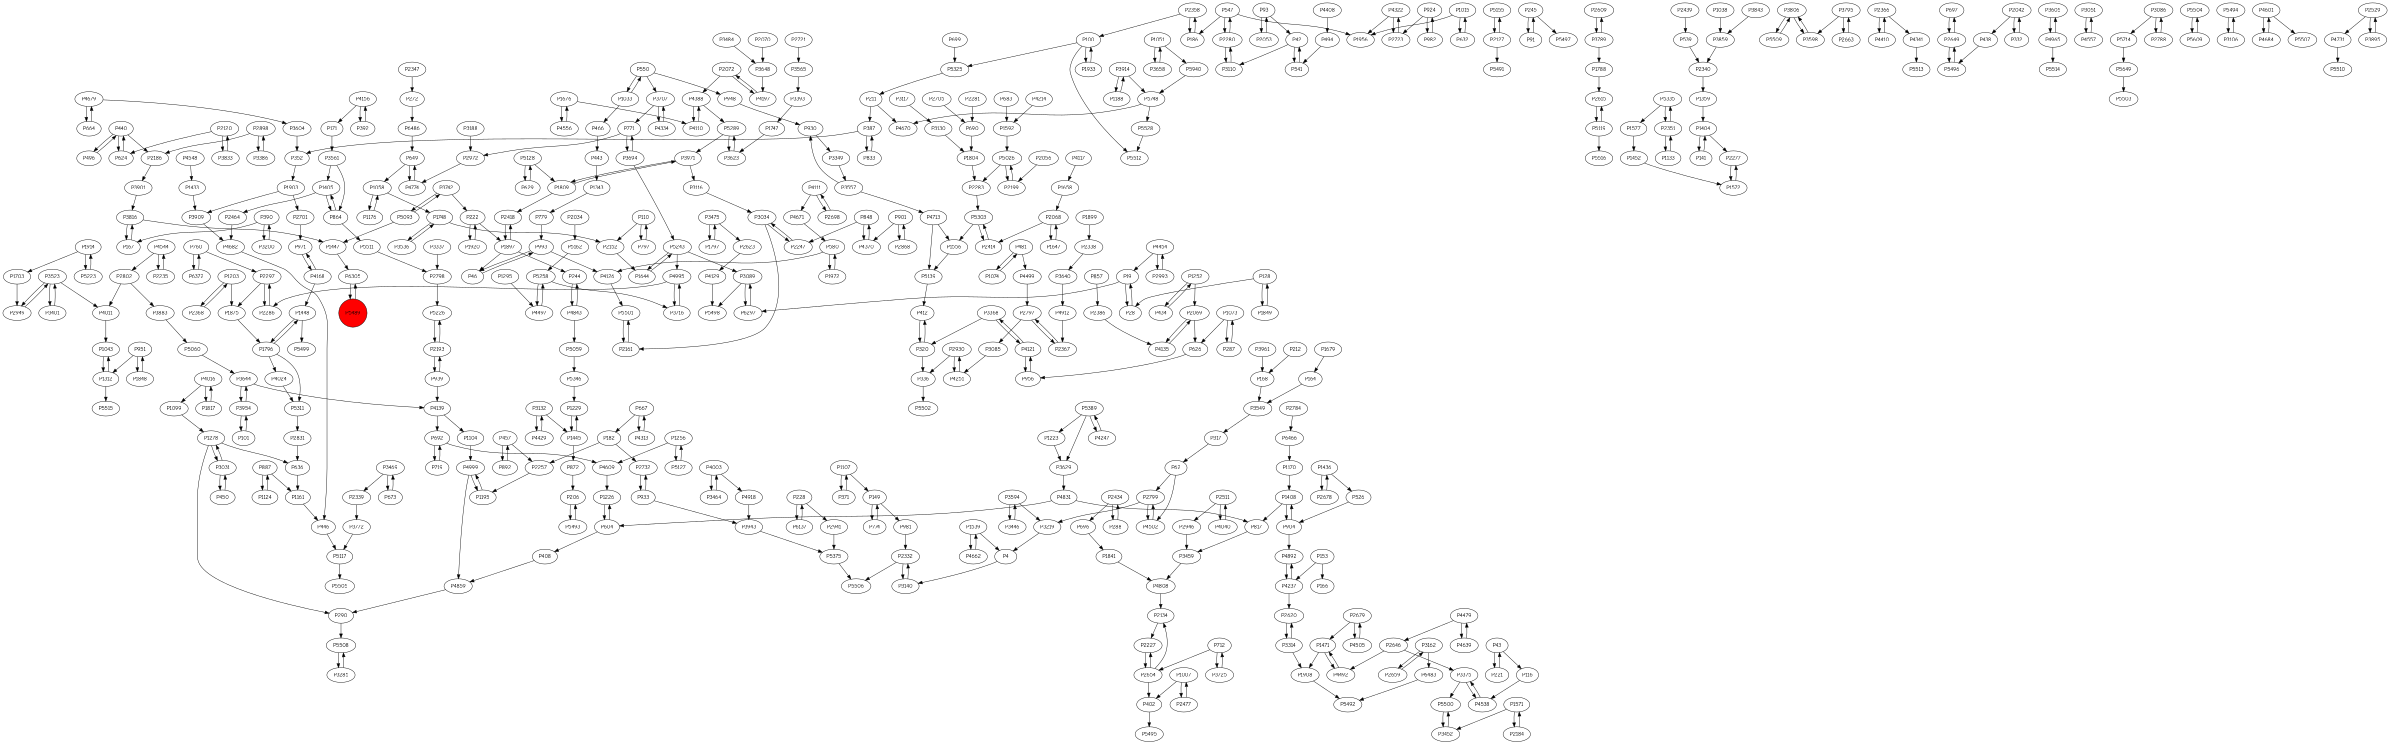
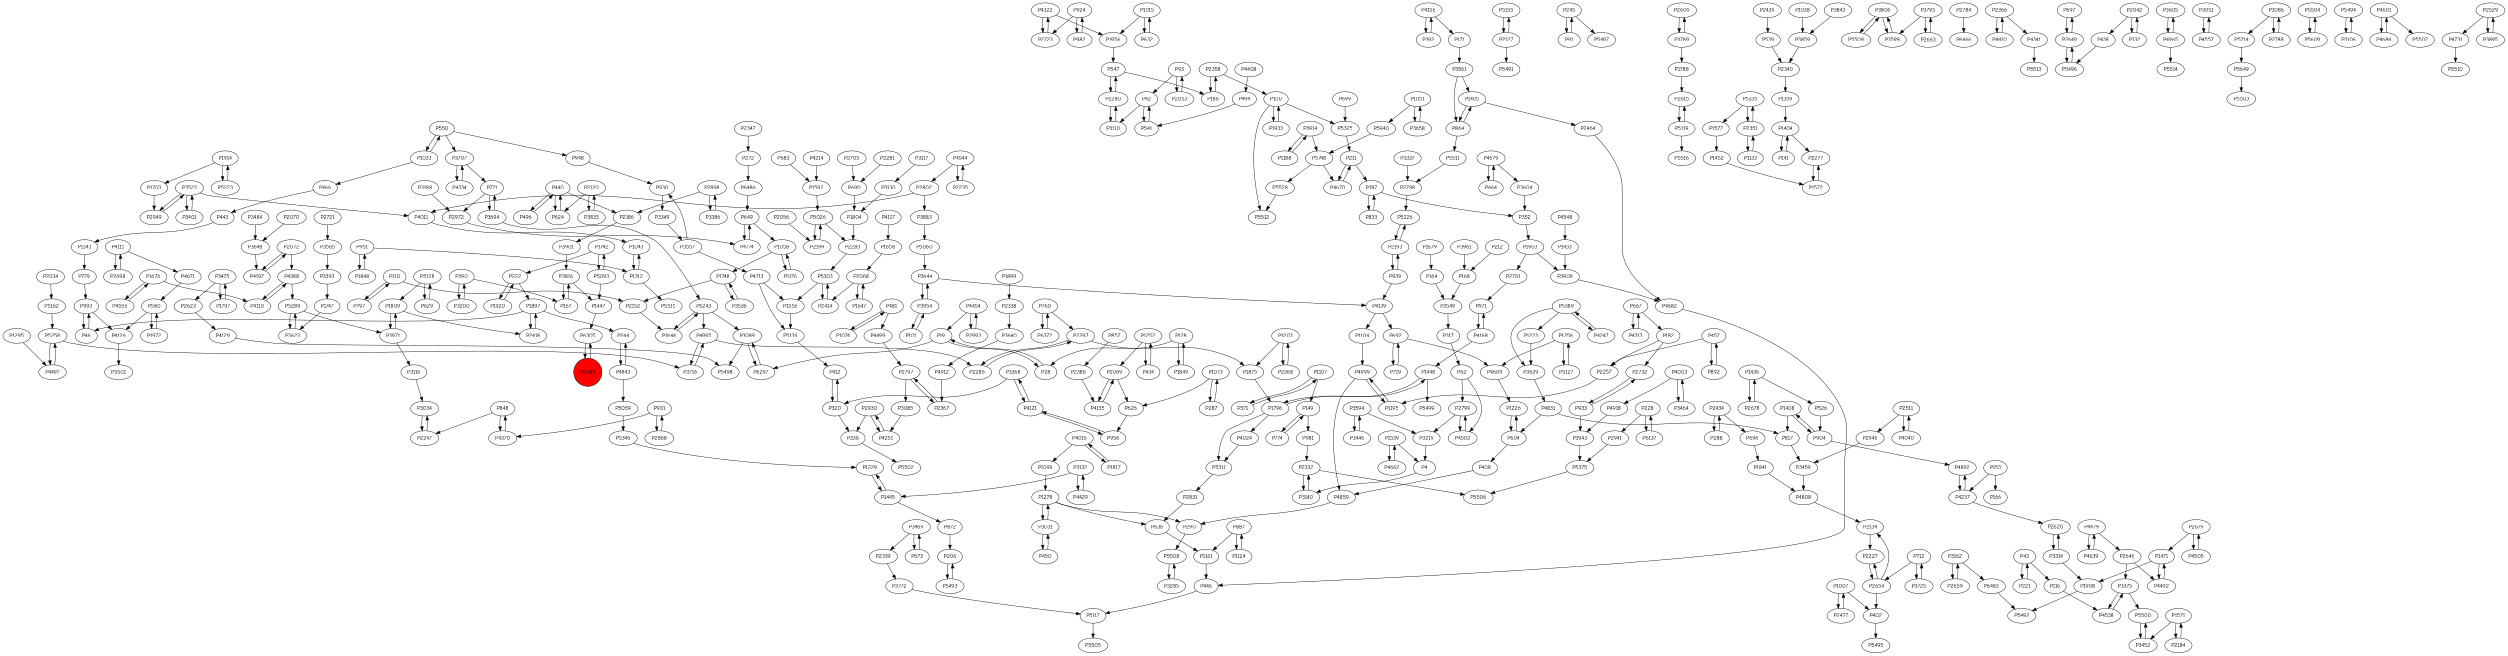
  digraph {
    fontname="Comic Neue"
    node [fontname="Comic Neue"]
    edge [fontname="Comic Neue"]
    P3523
    P2949
    P3401
    P4011
    P1043
    P1748
    P2152
    P3536
    P1644
    P5243
    P3031
    P1278
    P450
    P636
    P290
    P1161
    P5508
    P580
    P4126
    P1972
    P5501
-   P2161
    P1312
    P5515
    P19
    P6297
    P28
    P3089
    P5498
    P3909
    P4682
    P446
    P5117
    P168
    P3549
    P317
    P62
    P4502
    P2799
    P1256
    P5127
    P4609
    P1226
    P3188
    P2972
    P4774
    P649
    P1074
    P481
    P4499
    P2797
    P2072
    P4197
    P4388
    P5289
    P4110
    P667
    P182
    P4313
    P2732
    P2257
    P933
    P1195
    P2358
    P100
    P186
    P1933
    P5512
    P5325
    P211
    P5303
    P1556
    P2414
    P5139
    P412
    P2802
    P3883
    P5060
    P3644
    P5155
    P2127
    P5491
    P1007
    P2477
    P402
    P5495
    P3943
    P5375
    P982
    P924
    P2723
    P4322
    P1203
    P2368
    P1875
    P1796
    P440
    P2186
    P496
    P624
    P3901
    P3816
    P3130
    P1804
    P2283
    P3707
    P771
    P4334
    P3694
    P3594
    P3219
    P3446
    P4
    P3140
    P939
    P2193
    P4139
    P5226
    P692
    P1104
    P387
    P352
    P833
    P1903
    P2701
    P245
    P91
    P5497
    P4408
    P494
    P541
    P42
    P3117
    P604
    P408
    P4859
    P4168
    P971
    P1448
    P5499
    P1747
    P3623
    P3971
    P116
    P4538
    P3375
    P5500
    P2609
    P3789
    P1788
    P2615
    P1571
    P3452
    P2184
    P3475
    P1797
    P2623
    P4129
    P1252
    P434
    P2069
    P4135
    P626
    P5119
    P5516
    P1436
    P526
    P2678
    P904
    P4892
    P1408
    P5311
    P4024
    P1676
    P4556
    P6372
    P760
    P2297
    P2286
    P3648
    P4999
    P5128
    P1809
    P629
    P2418
    P1897
    P3116
    P3716
    P4995
    P2134
    P2227
    P2654
    P3162
    P6483
    P2659
    P5492
    P1033
    P466
    P550
    P443
    P948
    P1343
    P4544
    P2235
    P5489 [fillcolor=red shape=circle style=filled]
    P6305
    P2930
    P336
    P4251
    P5502
    P3954
    P5506
    P3464
    P4003
    P4918
    P779
    P993
    P46
    P2280
    P3110
    P547
    P4237
    P2620
    P3314
    P2993
    P4454
    P228
    P6137
    P2941
    P2332
    P1404
    P141
    P2277
    P1572
    P320
    P4843
    P5059
    P244
    P5346
    P1229
    P2070
    P2705
    P690
    P1914
    P1703
    P5223
    P712
    P3725
    P3806
    P3598
    P5509
    P2784
    P6466
-   P1170
    P951
    P1848
    P2366
    P4410
    P4341
    P5513
    P1058
    P1176
    P696
    P1841
    P4808
    P101
    P5748
    P4670
    P5528
    P3914
    P1188
    P1471
    P1908
    P4492
    P5258
    P4497
    P128
    P1849
    P2120
    P3833
    P1658
    P2068
    P1647
    P5335
    P1577
    P2351
    P1452
    P1133
    P1295
    P4548
    P1433
    P2339
    P3772
    P5505
    P5162
    P697
    P2649
    P5496
    P864
    P5511
    P1405
    P2798
    P2464
    P4370
    P848
    P2247
    P3034
    P2034
    P4117
    P3085
    P2367
    P2511
    P4040
    P2946
    P3459
    P4214
    P1592
    P5026
    P2199
    P1099
    P1447
    P167
    P3605
    P4965
    P5514
    P43
    P221
    P2831
    P872
    P206
    P5493
    P390
    P3200
    P3469
    P673
    P857
    P2386
    P3557
    P930
    P4713
    P3349
    P1956
    P149
    P774
    P981
    P2434
    P288
    P956
    P4121
    P3368
    P2340
    P1359
    P3337
    P457
    P892
    P2646
    P3742
    P5093
    P222
    P1920
    P3640
    P4912
    P3051
    P4557
    P719
    P817
    P3285
    P1051
    P3658
    P5940
    P539
    P1223
    P3629
    P4831
    P438
    P1445
    P3393
    P3086
    P5714
    P2788
    P5649
    P5503
    P2898
    P3386
    P5504
    P5609
    P1817
    P4016
    P5494
    P3106
    P1107
    P371
    P4601
    P4684
    P5507
    P171
    P3561
    P887
    P1124
    P2529
    P4731
    P3895
    P5510
    P5389
    P4247
    P4679
    P664
    P3604
    P2042
    P332
    P392
    P4156
    P6486
    P153
    P166
    P3132
    P4429
    P1073
    P287
    P164
    P2663
    P3795
    P93
    P2053
    P4479
    P4639
    P1015
    P632
    P3859
    P110
    P797
    P2679
    P4505
    P4111
    P2698
    P4671
    P1539
    P4662
    P683
    P2056
    P272
    P2338
    P901
    P2868
    P1899
    P2721
    P3565
    P2439
    P699
    P3484
    P2347
    P1038
    P3961
    P212
    P2281
    P3843
    P1679
    P3523 -> P2949
    P3523 -> P3401
    P3523 -> P4011
    P2949 -> P3523
    P3401 -> P3523
    P4011 -> P1043
    P1043 -> P1312
    P1748 -> P2152
    P1748 -> P3536
    P2152 -> P1644
    P3536 -> P1748
    P1644 -> P5243
    P5243 -> P1644
    P5243 -> P3089
    P5243 -> P4995
    P3031 -> P1278
    P3031 -> P450
    P1278 -> P3031
    P1278 -> P636
    P1278 -> P290
    P450 -> P3031
    P636 -> P1161
    P290 -> P5508
    P1161 -> P446
    P5508 -> P3285
    P580 -> P4126
    P580 -> P1972
    P4126 -> P5501
    P1972 -> P580
-   P5501 -> P2161
-   P2161 -> P5501
    P1312 -> P1043
    P1312 -> P5515
    P19 -> P6297
    P19 -> P28
    P6297 -> P3089
    P28 -> P19
    P3089 -> P6297
    P3089 -> P5498
    P3909 -> P4682
    P4682 -> P446
    P446 -> P5117
    P5117 -> P5505
    P168 -> P3549
    P3549 -> P317
    P317 -> P62
    P62 -> P4502
    P62 -> P2799
    P4502 -> P2799
    P2799 -> P4502
    P2799 -> P3219
    P1256 -> P5127
    P1256 -> P4609
    P5127 -> P1256
    P4609 -> P1226
    P1226 -> P604
    P3188 -> P2972
    P2972 -> P4774
    P4774 -> P649
    P649 -> P4774
    P649 -> P1058
    P1074 -> P481
    P481 -> P1074
    P481 -> P4499
    P4499 -> P2797
    P2797 -> P3085
    P2797 -> P2367
    P2072 -> P4197
    P2072 -> P4388
    P4197 -> P2072
    P4388 -> P5289
    P4388 -> P4110
    P5289 -> P3623
    P5289 -> P3971
    P4110 -> P4388
    P667 -> P182
    P667 -> P4313
    P182 -> P2732
    P182 -> P2257
    P4313 -> P667
    P2732 -> P933
    P2257 -> P1195
    P933 -> P2732
    P933 -> P3943
    P1195 -> P4999
    P2358 -> P100
    P2358 -> P186
    P100 -> P1933
    P100 -> P5512
    P100 -> P5325
    P186 -> P2358
    P1933 -> P100
    P5325 -> P211
    P211 -> P387
    P211 -> P4670
    P5303 -> P1556
    P5303 -> P2414
    P1556 -> P5139
    P2414 -> P5303
    P5139 -> P412
    P412 -> P320
    P2802 -> P4011
    P2802 -> P3883
    P3883 -> P5060
    P5060 -> P3644
    P3644 -> P4139
    P3644 -> P3954
    P5155 -> P2127
    P2127 -> P5155
    P2127 -> P5491
    P1007 -> P2477
    P1007 -> P402
    P2477 -> P1007
    P402 -> P5495
    P3943 -> P5375
    P5375 -> P5506
    P982 -> P924
    P924 -> P982
    P924 -> P2723
    P2723 -> P4322
    P4322 -> P2723
    P4322 -> P1956
    P1203 -> P2368
    P1203 -> P1875
    P2368 -> P1203
    P1875 -> P1796
    P1796 -> P1448
    P1796 -> P5311
    P1796 -> P4024
    P440 -> P2186
    P440 -> P496
    P440 -> P624
    P2186 -> P3901
    P496 -> P440
    P624 -> P440
    P3901 -> P3816
    P3816 -> P1447
    P3816 -> P167
    P3130 -> P1804
    P1804 -> P2283
    P2283 -> P5303
    P3707 -> P771
    P3707 -> P4334
    P771 -> P2972
    P771 -> P3694
    P4334 -> P3707
    P3694 -> P5243
    P3694 -> P771
    P3594 -> P3219
    P3594 -> P3446
    P3219 -> P4
    P3446 -> P3594
    P4 -> P3140
    P3140 -> P2332
    P939 -> P2193
    P939 -> P4139
    P2193 -> P939
    P2193 -> P5226
    P4139 -> P692
    P4139 -> P1104
    P5226 -> P2193
    P692 -> P4609
    P692 -> P719
    P1104 -> P4999
    P387 -> P352
    P387 -> P833
    P352 -> P1903
    P833 -> P387
    P1903 -> P3909
    P1903 -> P2701
    P2701 -> P971
    P245 -> P91
    P245 -> P5497
    P91 -> P245
    P4408 -> P494
    P494 -> P541
    P541 -> P42
    P42 -> P541
    P42 -> P3110
    P3117 -> P3130
    P604 -> P1226
    P604 -> P408
    P408 -> P4859
    P4859 -> P290
    P4168 -> P971
    P4168 -> P1448
    P971 -> P4168
    P1448 -> P1796
    P1448 -> P5499
    P1747 -> P3623
    P3623 -> P5289
    P3971 -> P1809
    P3971 -> P3116
    P116 -> P4538
    P4538 -> P3375
    P3375 -> P4538
    P3375 -> P5500
    P5500 -> P3452
    P2609 -> P3789
    P3789 -> P2609
    P3789 -> P1788
    P1788 -> P2615
    P2615 -> P5119
    P1571 -> P3452
    P1571 -> P2184
    P3452 -> P5500
    P2184 -> P1571
    P3475 -> P1797
    P3475 -> P2623
    P1797 -> P3475
    P2623 -> P4129
    P4129 -> P5498
    P1252 -> P434
    P1252 -> P2069
    P434 -> P1252
    P2069 -> P4135
    P2069 -> P626
    P4135 -> P2069
    P626 -> P956
    P5119 -> P2615
    P5119 -> P5516
    P1436 -> P526
    P1436 -> P2678
    P526 -> P904
    P2678 -> P1436
    P904 -> P4892
    P904 -> P1408
    P4892 -> P4237
    P1408 -> P904
    P1408 -> P817
    P5311 -> P2831
    P4024 -> P5311
    P1676 -> P4110
    P1676 -> P4556
    P4556 -> P1676
    P6372 -> P760
    P760 -> P6372
    P760 -> P2297
    P2297 -> P1875
    P2297 -> P2286
    P2286 -> P2297
    P3648 -> P4197
    P4999 -> P1195
    P4999 -> P4859
    P5128 -> P1809
    P5128 -> P629
    P1809 -> P3971
    P1809 -> P2418
    P629 -> P5128
    P2418 -> P1897
    P1897 -> P2418
    P1897 -> P46
    P1897 -> P244
    P3116 -> P3034
    P3716 -> P4995
    P4995 -> P2286
    P4995 -> P3716
    P2134 -> P2227
    P2227 -> P2654
    P2654 -> P402
    P2654 -> P2134
    P2654 -> P2227
    P3162 -> P6483
    P3162 -> P2659
    P6483 -> P5492
    P2659 -> P3162
    P1033 -> P466
    P1033 -> P550
    P466 -> P443
    P550 -> P3707
    P550 -> P1033
    P550 -> P948
    P443 -> P1343
    P948 -> P930
    P1343 -> P779
    P4544 -> P2802
    P4544 -> P2235
    P2235 -> P4544
    P5489 -> P6305
    P6305 -> P5489
    P2930 -> P336
    P2930 -> P4251
    P336 -> P5502
    P4251 -> P2930
    P3954 -> P3644
    P3954 -> P101
    P3464 -> P4003
    P4003 -> P3464
    P4003 -> P4918
    P4918 -> P3943
    P779 -> P993
    P993 -> P4126
    P993 -> P46
    P46 -> P993
    P2280 -> P3110
    P2280 -> P547
    P3110 -> P2280
    P547 -> P186
    P547 -> P2280
    P4237 -> P4892
    P4237 -> P2620
    P2620 -> P3314
    P3314 -> P2620
    P3314 -> P1908
    P2993 -> P4454
    P4454 -> P19
    P4454 -> P2993
    P228 -> P6137
    P228 -> P2941
    P6137 -> P228
    P2941 -> P5375
    P2332 -> P3140
    P2332 -> P5506
    P1404 -> P141
    P1404 -> P2277
    P141 -> P1404
    P2277 -> P1572
    P1572 -> P2277
    P320 -> P412
    P320 -> P336
    P4843 -> P5059
    P4843 -> P244
    P5059 -> P5346
    P244 -> P4843
    P5346 -> P1229
    P1229 -> P1445
    P2070 -> P3648
    P2705 -> P690
    P690 -> P1804
    P1914 -> P1703
    P1914 -> P5223
    P1703 -> P2949
    P5223 -> P1914
    P712 -> P2654
    P712 -> P3725
    P3725 -> P712
    P3806 -> P3598
    P3806 -> P5509
    P3598 -> P3806
    P5509 -> P3806
    P2784 -> P6466
-   P6466 -> P1170
-   P1170 -> P1408
    P951 -> P1312
    P951 -> P1848
    P1848 -> P951
    P2366 -> P4410
    P2366 -> P4341
    P4410 -> P2366
    P4341 -> P5513
    P1058 -> P1748
    P1058 -> P1176
    P1176 -> P1058
    P696 -> P1841
    P1841 -> P4808
    P4808 -> P2134
    P101 -> P3954
    P5748 -> P4670
    P5748 -> P5528
+   P4670 -> P211
    P5528 -> P5512
    P3914 -> P5748
    P3914 -> P1188
    P1188 -> P3914
    P1471 -> P1908
    P1471 -> P4492
    P1908 -> P5492
    P4492 -> P1471
    P5258 -> P3716
    P5258 -> P4497
    P4497 -> P5258
    P128 -> P28
    P128 -> P1849
    P1849 -> P128
    P2120 -> P624
    P2120 -> P3833
    P3833 -> P2120
    P1658 -> P2068
    P2068 -> P2414
    P2068 -> P1647
    P1647 -> P2068
    P5335 -> P1577
    P5335 -> P2351
    P1577 -> P1452
    P2351 -> P5335
    P2351 -> P1133
    P1452 -> P1572
    P1133 -> P2351
    P1295 -> P4497
    P4548 -> P1433
    P1433 -> P3909
    P2339 -> P3772
    P3772 -> P5117
    P5162 -> P5258
    P697 -> P2649
    P2649 -> P697
    P2649 -> P5496
    P5496 -> P2649
    P864 -> P5511
    P864 -> P1405
    P5511 -> P2798
    P1405 -> P864
    P1405 -> P2464
    P2798 -> P5226
    P2464 -> P4682
    P4370 -> P848
    P848 -> P4370
    P848 -> P2247
    P2247 -> P3034
-   P3034 -> P2161
    P3034 -> P2247
    P2034 -> P5162
    P4117 -> P1658
    P3085 -> P4251
    P2367 -> P2797
    P2511 -> P4040
    P2511 -> P2946
    P4040 -> P2511
    P2946 -> P3459
    P3459 -> P4808
    P4214 -> P1592
    P1592 -> P5026
    P5026 -> P2283
    P5026 -> P2199
    P2199 -> P5026
    P1099 -> P1278
    P1447 -> P6305
    P167 -> P3816
    P3605 -> P4965
    P4965 -> P3605
    P4965 -> P5514
    P43 -> P116
    P43 -> P221
    P221 -> P43
    P2831 -> P636
    P872 -> P206
    P206 -> P5493
    P5493 -> P206
    P390 -> P167
    P390 -> P3200
    P3200 -> P390
    P3469 -> P2339
    P3469 -> P673
    P673 -> P3469
    P857 -> P2386
    P2386 -> P4135
    P3557 -> P930
    P3557 -> P4713
    P930 -> P3349
    P4713 -> P1556
    P4713 -> P5139
    P3349 -> P3557
-   P547 -> P1956
+   P1956 -> P547
    P149 -> P774
    P149 -> P981
    P774 -> P149
    P981 -> P2332
    P2434 -> P696
    P2434 -> P288
    P288 -> P2434
    P956 -> P4121
    P4121 -> P956
    P4121 -> P3368
    P3368 -> P320
    P3368 -> P4121
    P2340 -> P1359
    P1359 -> P1404
    P3337 -> P2798
    P457 -> P2257
    P457 -> P892
    P892 -> P457
    P2646 -> P3375
    P2646 -> P4492
    P3742 -> P5093
    P3742 -> P222
    P5093 -> P1447
    P5093 -> P3742
    P222 -> P1897
    P222 -> P1920
    P1920 -> P222
    P3640 -> P4912
    P4912 -> P2367
    P3051 -> P4557
    P4557 -> P3051
    P719 -> P692
    P817 -> P3459
    P3285 -> P5508
    P1051 -> P3658
    P1051 -> P5940
    P3658 -> P1051
    P5940 -> P5748
    P539 -> P2340
    P1223 -> P3629
    P3629 -> P4831
    P4831 -> P604
    P4831 -> P817
    P438 -> P5496
    P1445 -> P1229
    P1445 -> P872
    P3393 -> P1747
    P3086 -> P5714
    P3086 -> P2788
    P5714 -> P5649
    P2788 -> P3086
    P5649 -> P5503
    P2898 -> P2186
    P2898 -> P3386
    P3386 -> P2898
    P5504 -> P5609
    P5609 -> P5504
    P1817 -> P4016
    P4016 -> P1099
    P4016 -> P1817
    P5494 -> P3106
    P3106 -> P5494
    P1107 -> P149
    P1107 -> P371
    P371 -> P1107
    P4601 -> P4684
    P4601 -> P5507
    P4684 -> P4601
    P171 -> P3561
    P3561 -> P864
    P3561 -> P1405
    P887 -> P1161
    P887 -> P1124
    P1124 -> P887
    P2529 -> P4731
    P2529 -> P3895
    P4731 -> P5510
    P3895 -> P2529
    P5389 -> P1223
    P5389 -> P3629
    P5389 -> P4247
    P4247 -> P5389
    P4679 -> P664
    P4679 -> P3604
    P664 -> P4679
    P3604 -> P352
    P2042 -> P438
    P2042 -> P332
    P332 -> P2042
    P392 -> P4156
    P4156 -> P171
    P4156 -> P392
    P6486 -> P649
    P153 -> P4237
    P153 -> P166
    P3132 -> P1445
    P3132 -> P4429
    P4429 -> P3132
    P1073 -> P626
    P1073 -> P287
    P287 -> P1073
    P164 -> P3549
    P2663 -> P3795
    P3795 -> P3598
    P3795 -> P2663
    P93 -> P42
    P93 -> P2053
    P2053 -> P93
    P4479 -> P2646
    P4479 -> P4639
    P4639 -> P4479
    P1015 -> P1956
    P1015 -> P632
    P632 -> P1015
    P3859 -> P2340
    P110 -> P2152
    P110 -> P797
    P797 -> P110
    P2679 -> P1471
    P2679 -> P4505
    P4505 -> P2679
    P4111 -> P2698
    P4111 -> P4671
    P2698 -> P4111
    P4671 -> P580
    P1539 -> P4
    P1539 -> P4662
    P4662 -> P1539
    P683 -> P1592
    P2056 -> P2199
    P272 -> P6486
    P2338 -> P3640
    P901 -> P4370
    P901 -> P2868
    P2868 -> P901
    P1899 -> P2338
    P2721 -> P3565
    P3565 -> P3393
    P2439 -> P539
    P699 -> P5325
    P3484 -> P3648
    P2347 -> P272
    P1038 -> P3859
    P3961 -> P168
    P212 -> P168
    P2281 -> P690
    P3843 -> P3859
    P1679 -> P164
  }
